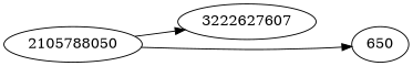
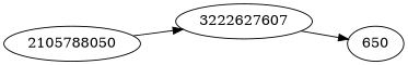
  strict digraph {
    rankdir=LR
    2105788050
    3222627607
    650
    2105788050 -> 3222627607
-   2105788050 -> 650
+   3222627607 -> 650
  }
